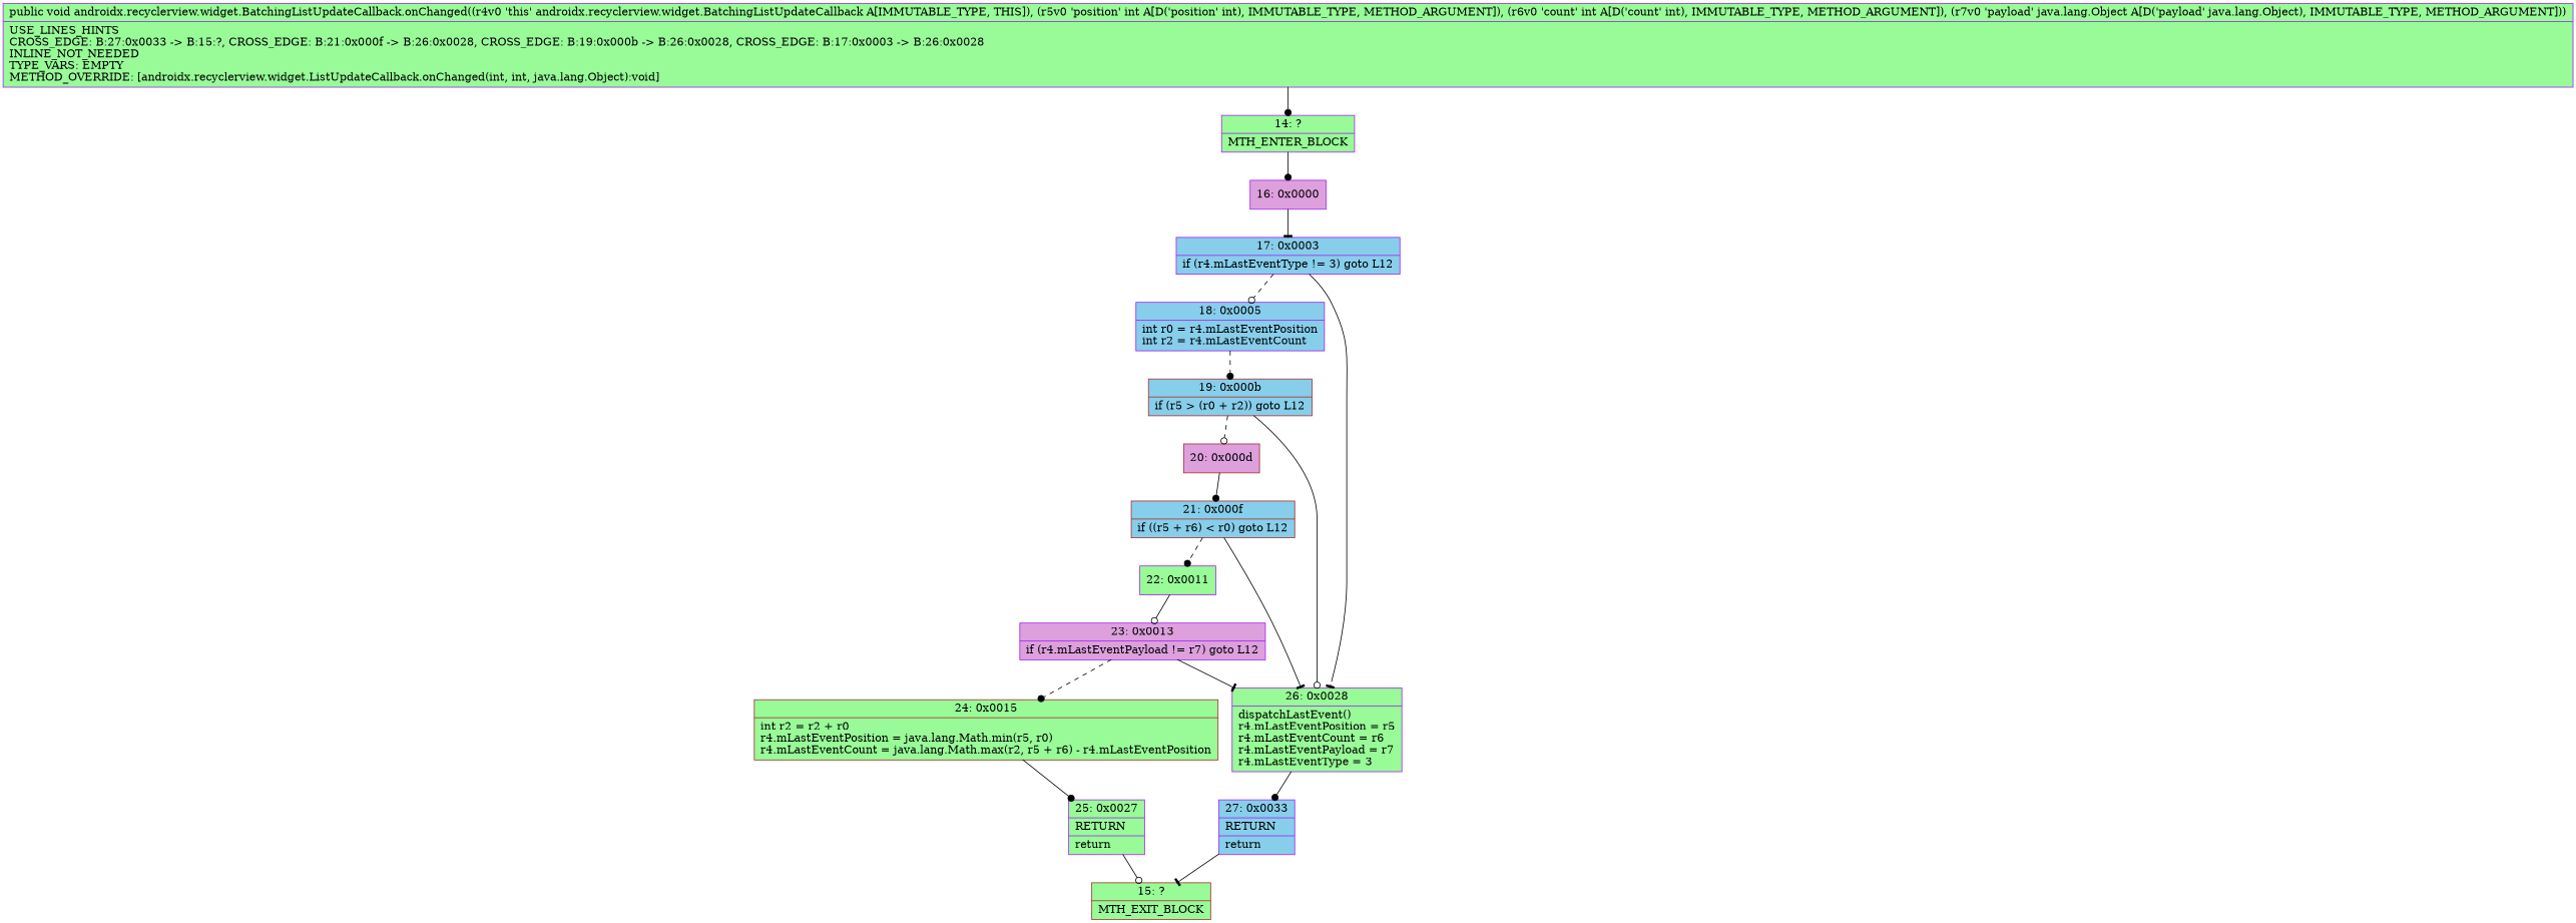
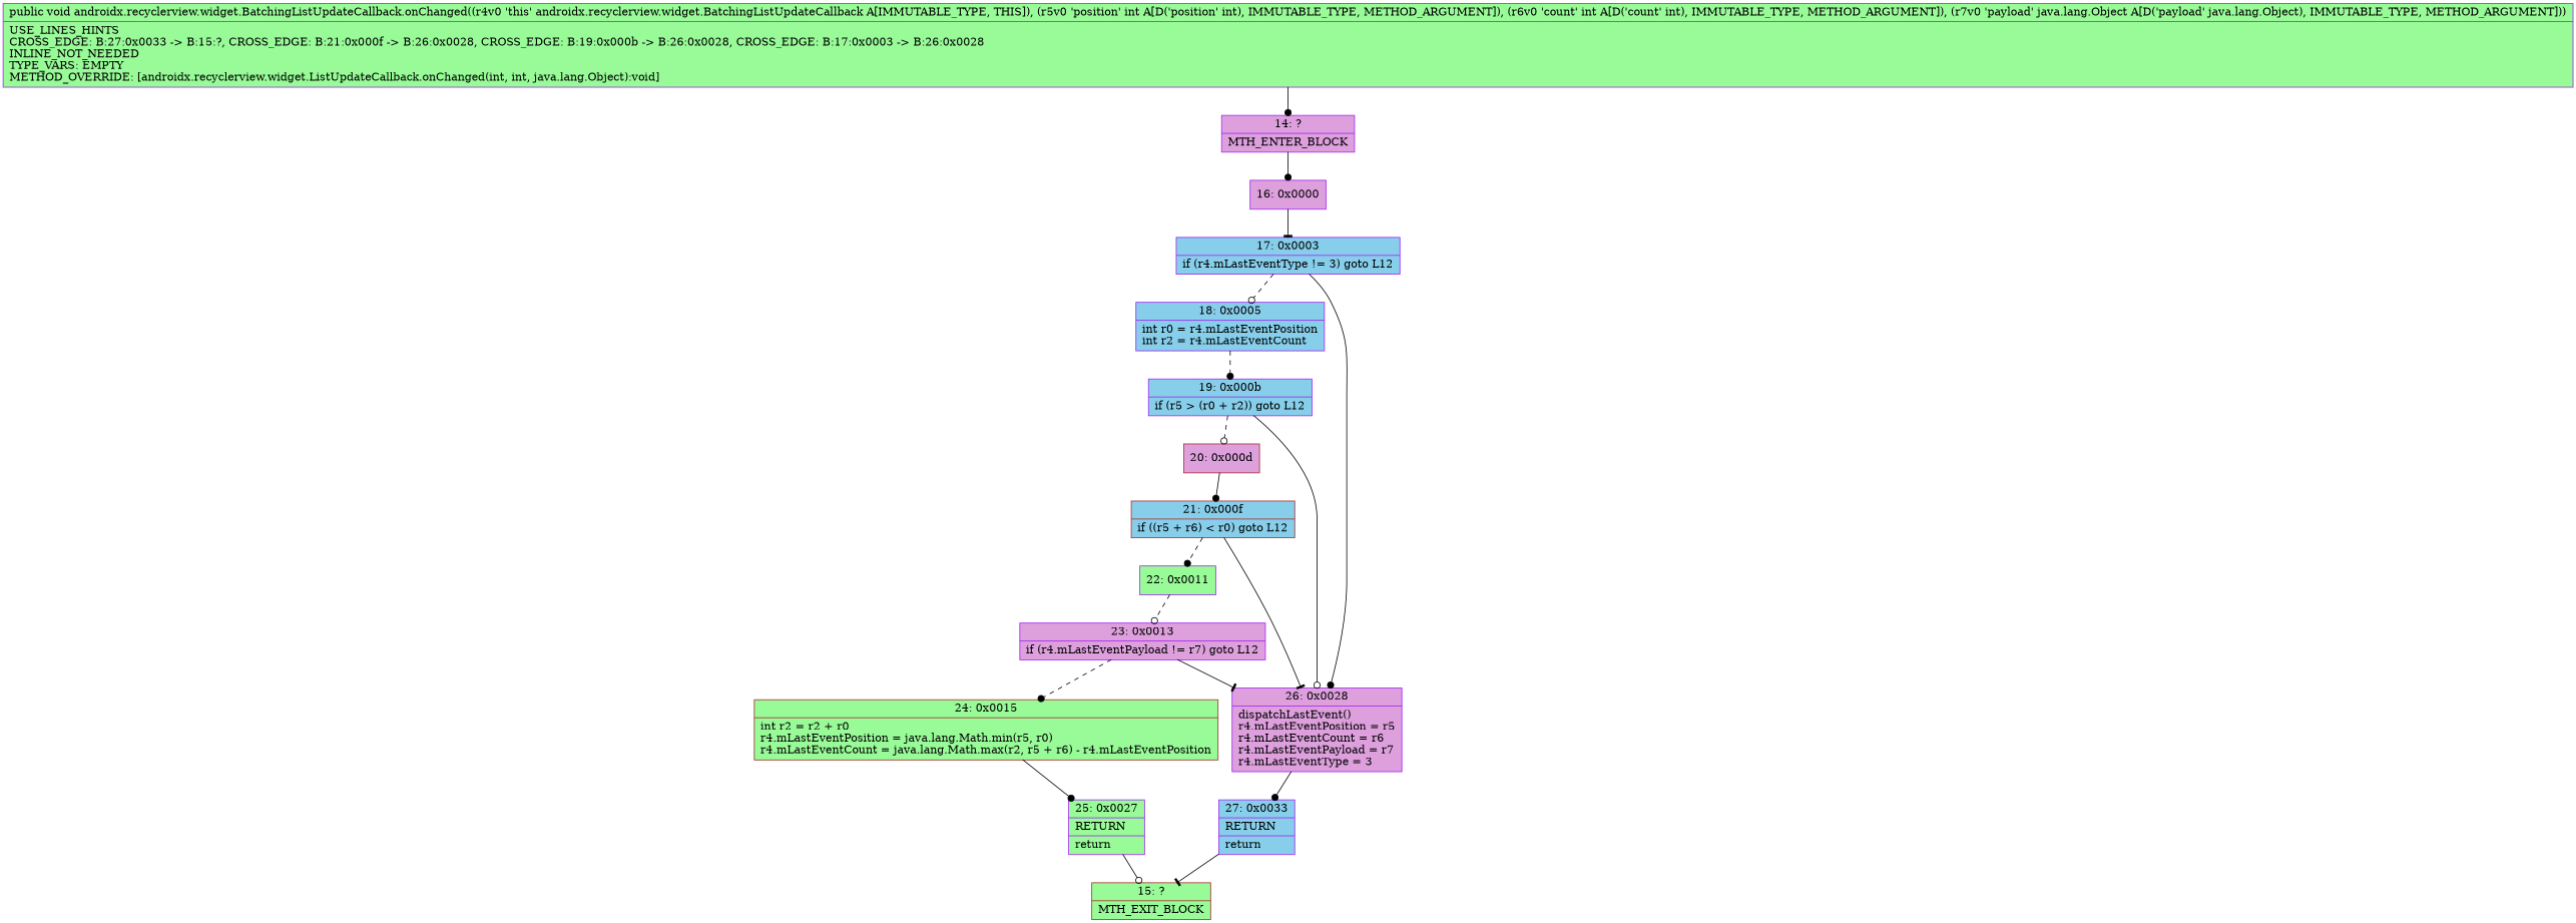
  digraph {
    node [color=purple fillcolor=palegreen shape=record style=filled]
    edge [arrowhead=dot]
-   n1 [label="{14\:\ ?|MTH_ENTER_BLOCK\l}"]
+   n1 [fillcolor=plum label="{14\:\ ?|MTH_ENTER_BLOCK\l}"]
    n2 [fillcolor=plum label="{16\:\ 0x0000}"]
    n3 [fillcolor=skyblue label="{17\:\ 0x0003|if (r4.mLastEventType != 3) goto L12\l}"]
    n4 [fillcolor=skyblue label="{18\:\ 0x0005|int r0 = r4.mLastEventPosition\lint r2 = r4.mLastEventCount\l}"]
-   n5 [label="{26\:\ 0x0028|dispatchLastEvent()\lr4.mLastEventPosition = r5\lr4.mLastEventCount = r6\lr4.mLastEventPayload = r7\lr4.mLastEventType = 3\l}"]
-   n6 [color=brown fillcolor=skyblue label="{19\:\ 0x000b|if (r5 \> (r0 + r2)) goto L12\l}"]
+   n5 [fillcolor=plum label="{26\:\ 0x0028|dispatchLastEvent()\lr4.mLastEventPosition = r5\lr4.mLastEventCount = r6\lr4.mLastEventPayload = r7\lr4.mLastEventType = 3\l}"]
+   n6 [fillcolor=skyblue label="{19\:\ 0x000b|if (r5 \> (r0 + r2)) goto L12\l}"]
    n7 [fillcolor=skyblue label="{27\:\ 0x0033|RETURN\l|return\l}"]
    n8 [color=brown fillcolor=plum label="{20\:\ 0x000d}"]
    n9 [color=brown fillcolor=skyblue label="{21\:\ 0x000f|if ((r5 + r6) \< r0) goto L12\l}"]
    n10 [label="{22\:\ 0x0011}"]
    n11 [fillcolor=plum label="{23\:\ 0x0013|if (r4.mLastEventPayload != r7) goto L12\l}"]
    n12 [color=brown label="{24\:\ 0x0015|int r2 = r2 + r0\lr4.mLastEventPosition = java.lang.Math.min(r5, r0)\lr4.mLastEventCount = java.lang.Math.max(r2, r5 + r6) \- r4.mLastEventPosition\l}"]
    n13 [label="{25\:\ 0x0027|RETURN\l|return\l}"]
    n14 [color=brown label="{15\:\ ?|MTH_EXIT_BLOCK\l}"]
    n15 [label="{public void androidx.recyclerview.widget.BatchingListUpdateCallback.onChanged((r4v0 'this' androidx.recyclerview.widget.BatchingListUpdateCallback A[IMMUTABLE_TYPE, THIS]), (r5v0 'position' int A[D('position' int), IMMUTABLE_TYPE, METHOD_ARGUMENT]), (r6v0 'count' int A[D('count' int), IMMUTABLE_TYPE, METHOD_ARGUMENT]), (r7v0 'payload' java.lang.Object A[D('payload' java.lang.Object), IMMUTABLE_TYPE, METHOD_ARGUMENT]))  | USE_LINES_HINTS\lCROSS_EDGE: B:27:0x0033 \-\> B:15:?, CROSS_EDGE: B:21:0x000f \-\> B:26:0x0028, CROSS_EDGE: B:19:0x000b \-\> B:26:0x0028, CROSS_EDGE: B:17:0x0003 \-\> B:26:0x0028\lINLINE_NOT_NEEDED\lTYPE_VARS: EMPTY\lMETHOD_OVERRIDE: [androidx.recyclerview.widget.ListUpdateCallback.onChanged(int, int, java.lang.Object):void]\l}"]
    n1 -> n2
    n2 -> n3 [arrowhead=tee]
    n3 -> n4 [arrowhead=odot style=dashed]
-   n3 -> n5 [arrowhead=tee]
+   n3 -> n5
    n4 -> n6 [style=dashed]
    n5 -> n7
    n6 -> n5 [arrowhead=odot]
    n6 -> n8 [arrowhead=odot style=dashed]
    n7 -> n14 [arrowhead=tee]
    n8 -> n9
    n9 -> n5 [arrowhead=tee]
    n9 -> n10 [style=dashed]
-   n10 -> n11 [arrowhead=odot]
+   n10 -> n11 [arrowhead=odot style=dashed]
    n11 -> n5 [arrowhead=tee]
    n11 -> n12 [style=dashed]
    n12 -> n13
    n13 -> n14 [arrowhead=odot]
    n15 -> n1
  }
